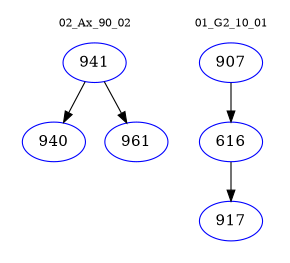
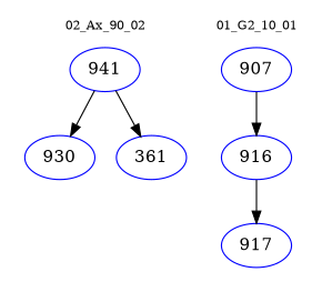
  digraph {
    node [color=blue]
    edge [color=black]
    n1 [label=941]
-   n2 [label=940]
-   n3 [label=961]
-   n4 [label=616]
+   n2 [label=930]
+   n3 [label=361]
+   n4 [label=916]
    n5 [label=907]
    n6 [label=917]
    subgraph cluster_1 {
      color=white
      fontsize=10
      label="02_Ax_90_02"
      n1
      n2
      n3
    }
    subgraph cluster_2 {
      color=white
      fontsize=10
      label="01_G2_10_01"
      n4
      n5
      n6
    }
    n1 -> n2
    n1 -> n3
    n4 -> n6
    n5 -> n4
  }
